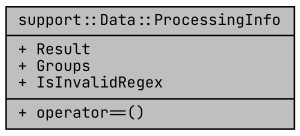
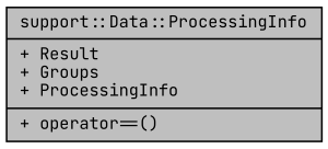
  digraph {
    fontname="JetBrains Mono"
-   n1 [color=black fillcolor=grey75 fontcolor=black fontname="JetBrains Mono" fontsize=10 height=0.2 label="{support::Data::ProcessingInfo\n|+ Result\l+ Groups\l+ IsInvalidRegex\l|+ operator==()\l}" shape=record style=filled width=0.4]
+   n1 [color=black fillcolor=grey75 fontcolor=black fontname="JetBrains Mono" fontsize=10 height=0.2 label="{support::Data::ProcessingInfo\n|+ Result\l+ Groups\l+ ProcessingInfo\l|+ operator==()\l}" shape=record style=filled width=0.4]
  }
